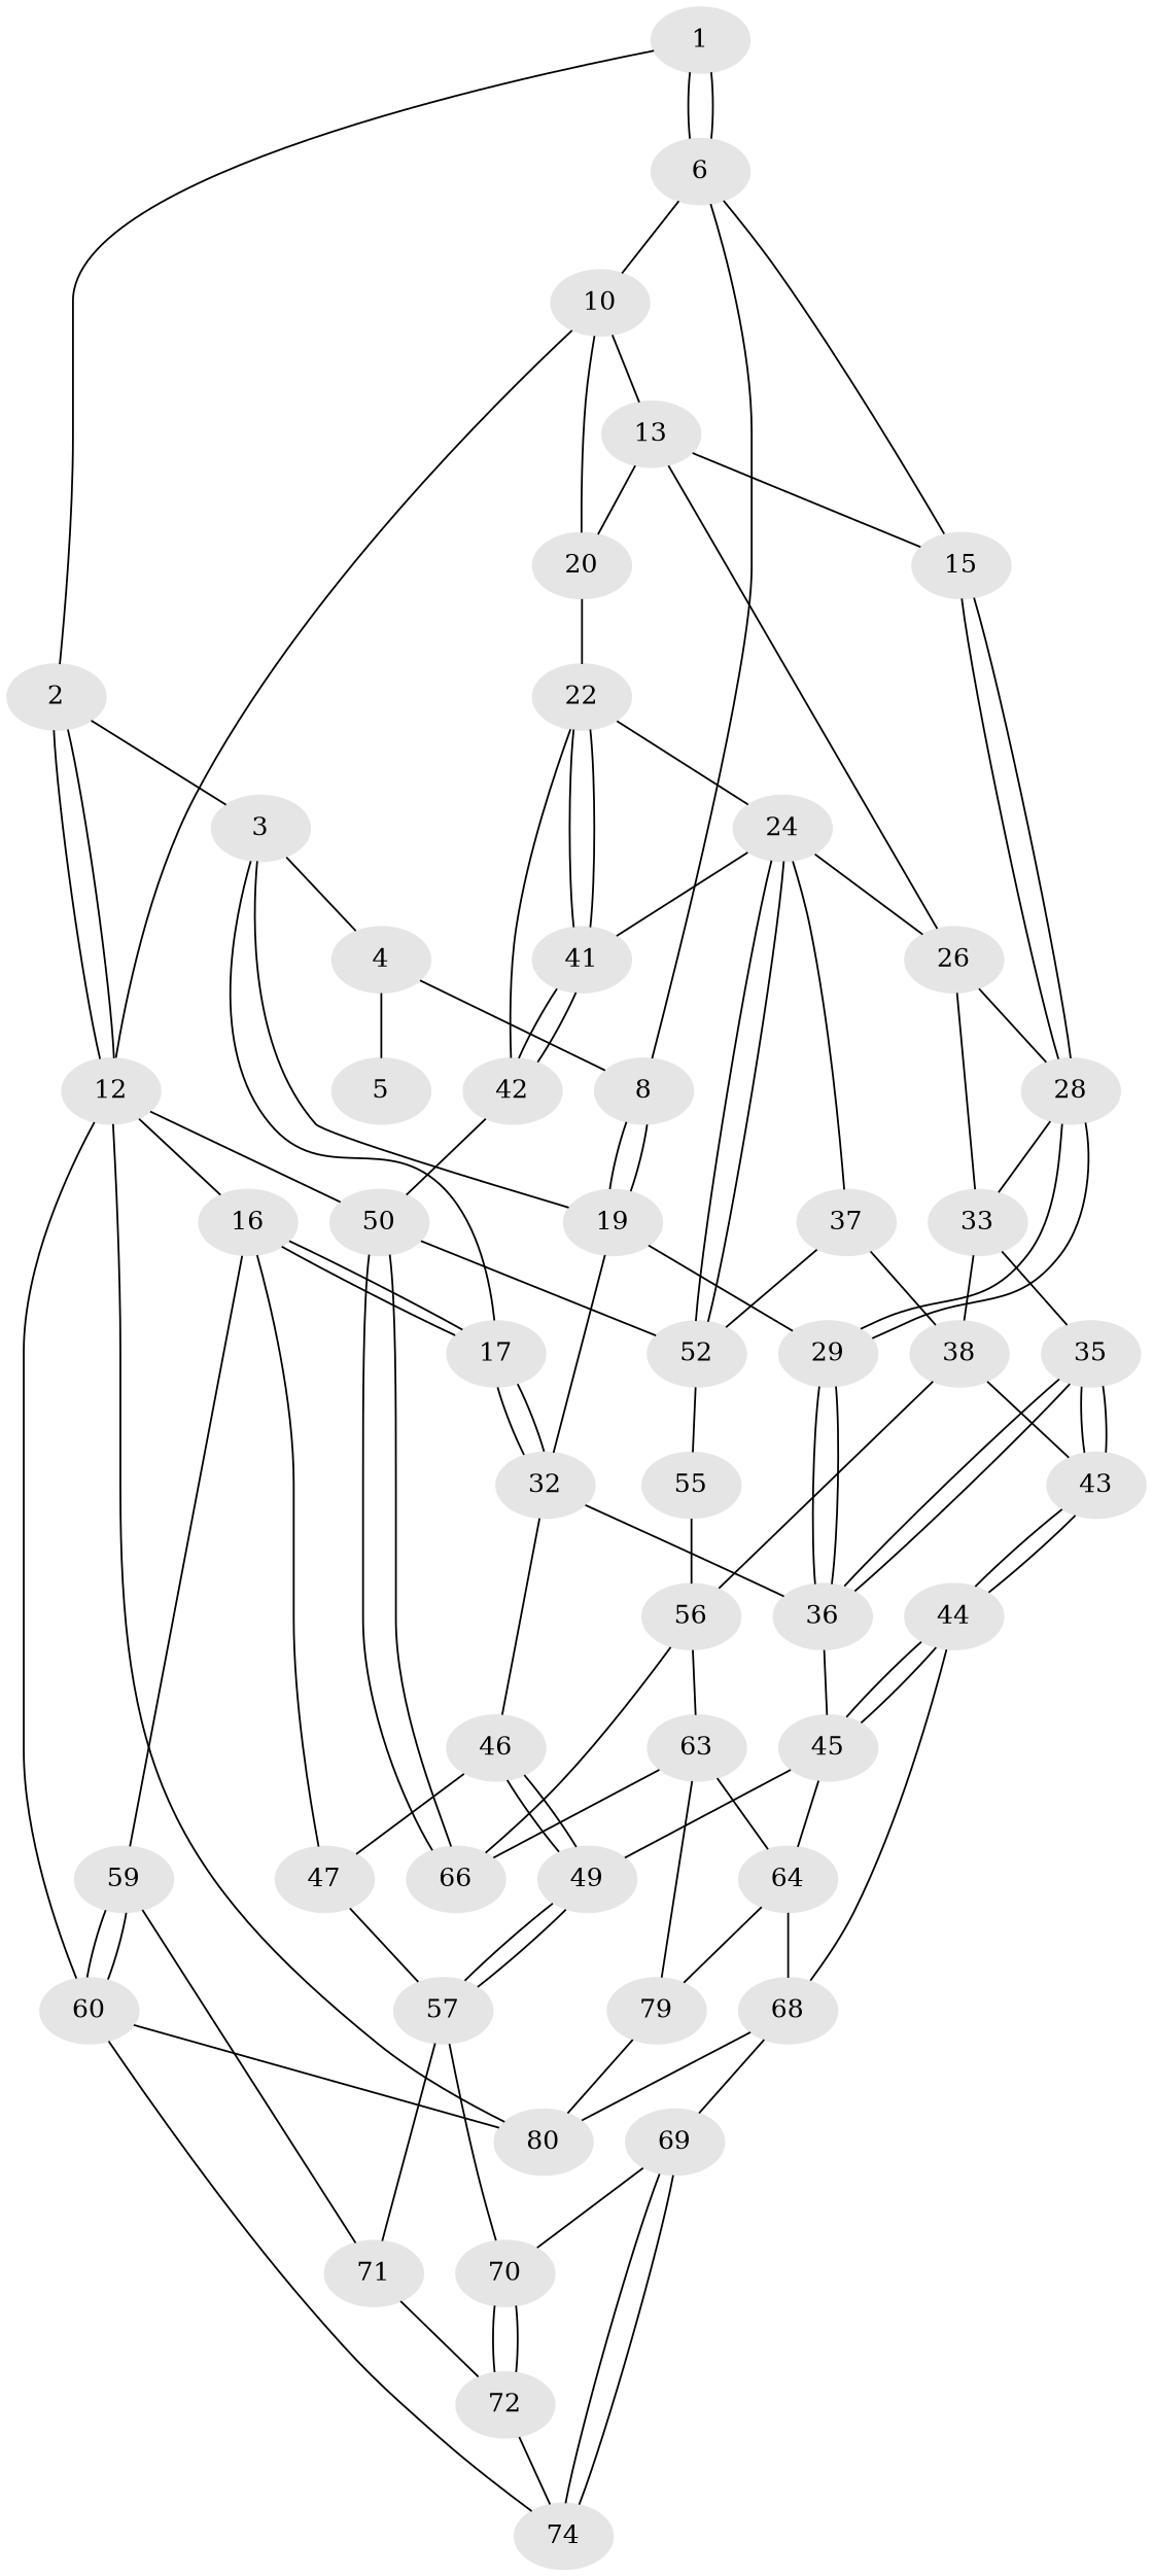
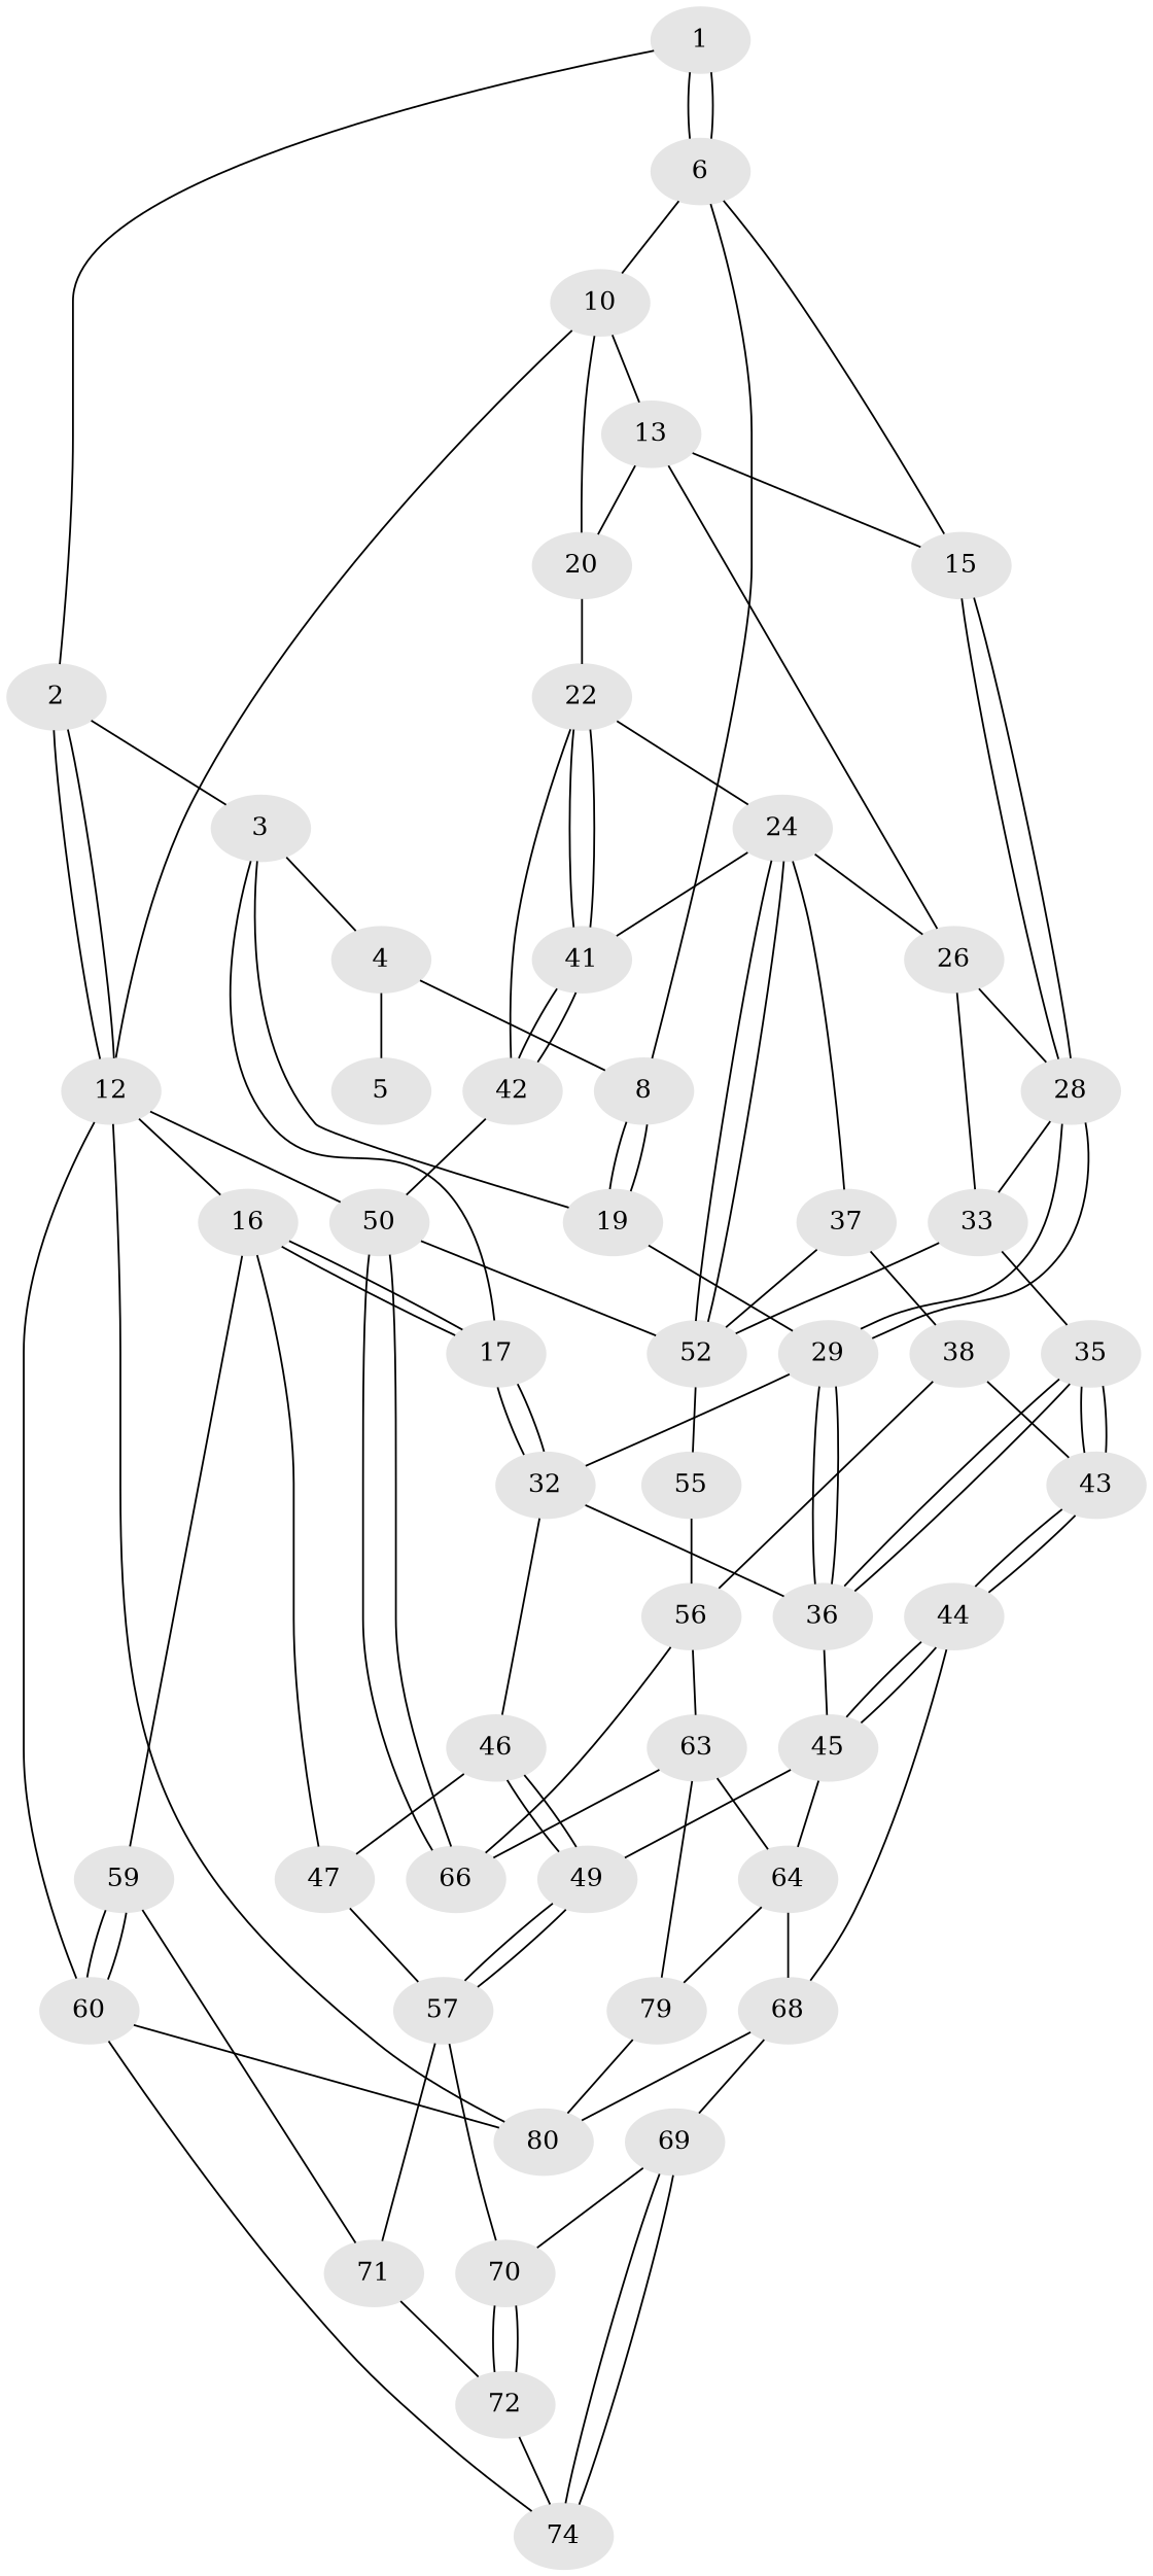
  graph {
    node [color=gray90 style=filled]
    1
    2
    6 [super="+7"]
    3 [super="+18"]
    12 [super="+61"]
    8
    10 [super="+11"]
    15
    4 [super="+9"]
    17
    19 [super="+30"]
    50 [super="+51"]
    16 [super="+48"]
    60 [super="+81"]
    80 [super="+82"]
    5
    32 [super="+40"]
    29
    13 [super="+14"]
    20 [super="+21"]
    28 [super="+31"]
    26 [super="+27"]
    22 [super="+23"]
    52 [super="+53"]
    66 [super="+67"]
    47
    59
    74
    33 [super="+34"]
    57 [super="+58"]
    71 [super="+73"]
    36 [super="+39"]
    46
    41
    24 [super="+25"]
    42
    37
    38 [super="+54"]
    55
    35
    45
    49
    43
    56 [super="+62"]
    44 [super="+65"]
    64 [super="+76"]
    63 [super="+78"]
    68 [super="+77"]
    79
    69
    70
    72 [super="+75"]
    1 -- 2
    1 -- 6
    1 -- 6
    2 -- 3
    2 -- 12
    2 -- 12
    6 -- 8
    6 -- 10
    6 -- 15
    3 -- 4
    3 -- 17
    3 -- 19
    12 -- 50
    12 -- 16
    12 -- 60
    12 -- 80
    8 -- 19
    8 -- 19
    10 -- 12
    10 -- 13
    10 -- 20
    15 -- 28
    15 -- 28
    4 -- 8
    4 -- 5 [weight=2]
    17 -- 32
    17 -- 32
-   19 -- 32
+   29 -- 32
    19 -- 29
    50 -- 52
    50 -- 66
    50 -- 66
    16 -- 17
    16 -- 17
    16 -- 47
    16 -- 59
    60 -- 80
    60 -- 74
    32 -- 36
    32 -- 46
    29 -- 36
    29 -- 36
    13 -- 15
    13 -- 20
    13 -- 26
    20 -- 22
    28 -- 29
    28 -- 29
    28 -- 33
    26 -- 28
    26 -- 33
    22 -- 41
    22 -- 41
    22 -- 24
    22 -- 42
    52 -- 55
    47 -- 57
    59 -- 60
    59 -- 60
    59 -- 71
-   33 -- 38
+   33 -- 52
    33 -- 35
    57 -- 71
    57 -- 70
    71 -- 72 [weight=2]
    36 -- 45
    46 -- 47
    46 -- 49
    46 -- 49
    41 -- 42
    41 -- 42
    24 -- 26
    24 -- 52
    24 -- 52
    24 -- 41
    24 -- 37
    42 -- 50
    37 -- 52
    37 -- 38
    38 -- 43
    38 -- 56
    55 -- 56
    35 -- 36
    35 -- 36
    35 -- 43
    35 -- 43
    45 -- 49
    45 -- 64
    49 -- 57
    49 -- 57
    43 -- 44
    43 -- 44
    56 -- 66
    56 -- 63
    44 -- 45
    44 -- 45
    44 -- 68
    64 -- 68
    64 -- 79
    63 -- 66
    63 -- 64
    63 -- 79
    68 -- 80
    68 -- 69
    79 -- 80
    69 -- 74
    69 -- 74
    69 -- 70
    70 -- 72
    70 -- 72
    72 -- 74
  }
